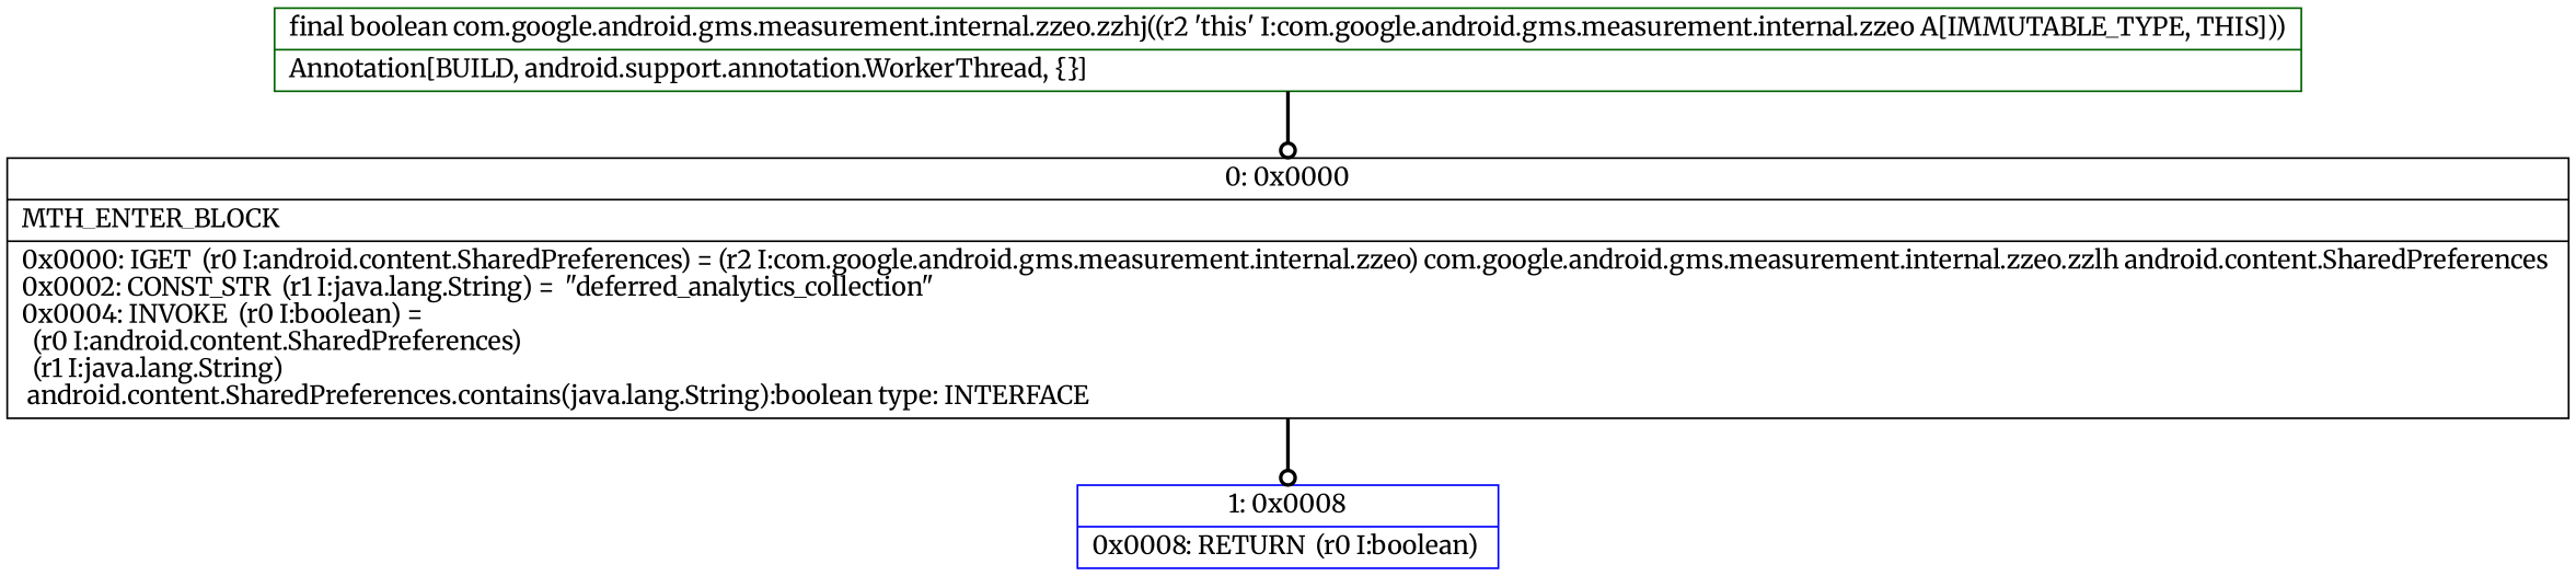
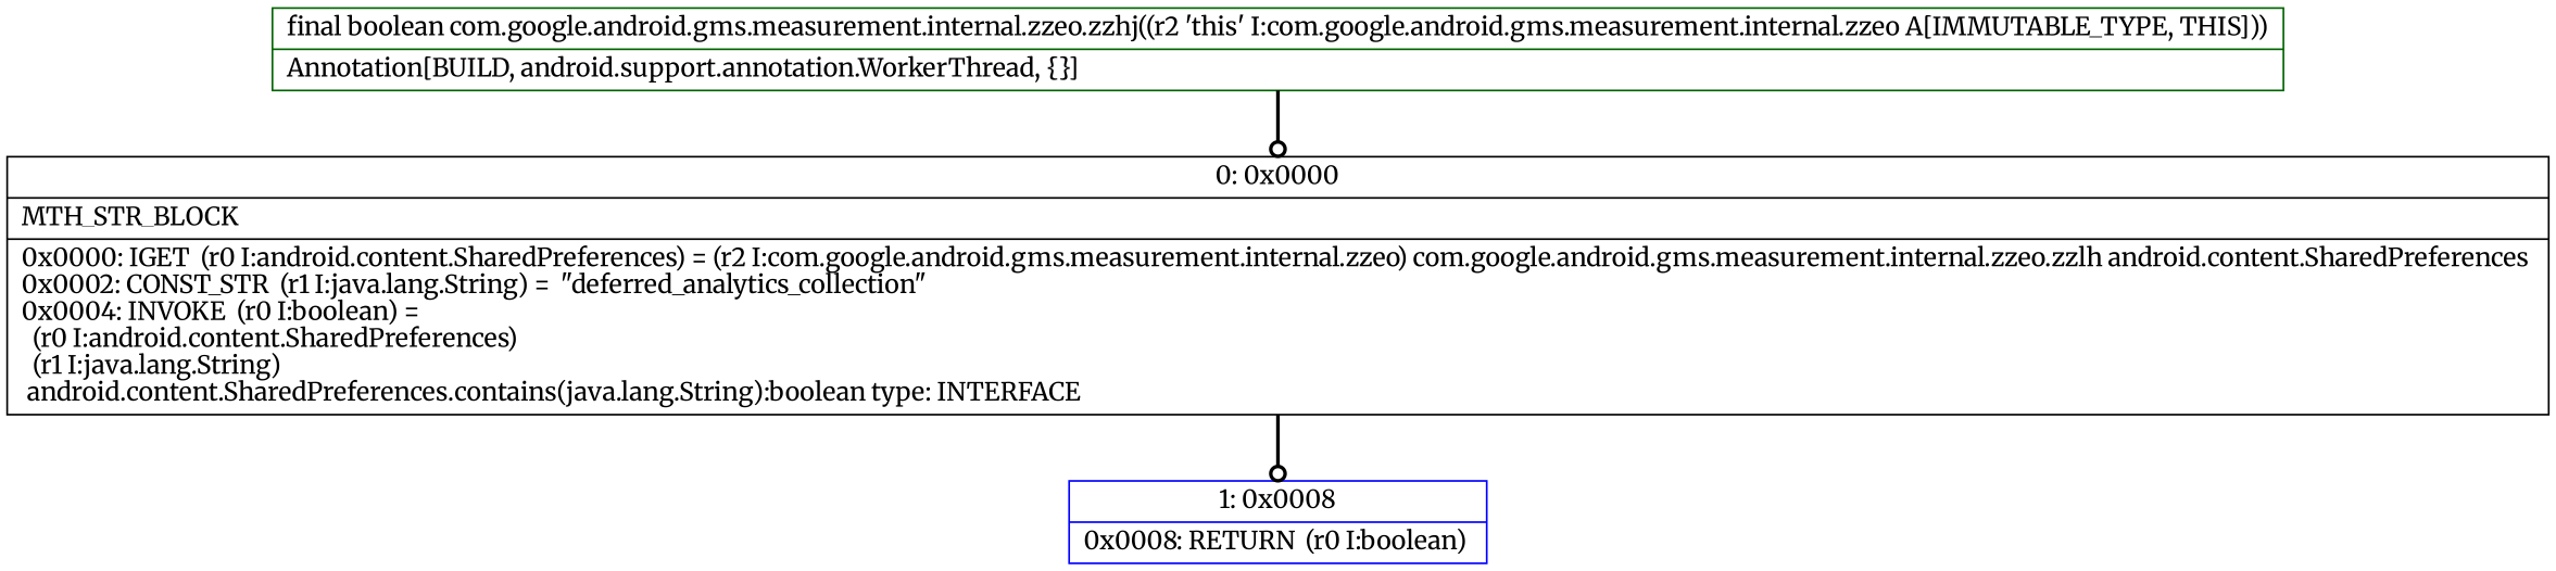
  digraph {
    fontname=Merriweather
    node [shape=record fontname=Merriweather]
    edge [style=bold arrowhead=odot fontname=Merriweather]
-   n1 [label="{0\:\ 0x0000|MTH_ENTER_BLOCK\l|0x0000: IGET  (r0 I:android.content.SharedPreferences) = (r2 I:com.google.android.gms.measurement.internal.zzeo) com.google.android.gms.measurement.internal.zzeo.zzlh android.content.SharedPreferences \l0x0002: CONST_STR  (r1 I:java.lang.String) =  \"deferred_analytics_collection\" \l0x0004: INVOKE  (r0 I:boolean) = \l  (r0 I:android.content.SharedPreferences)\l  (r1 I:java.lang.String)\l android.content.SharedPreferences.contains(java.lang.String):boolean type: INTERFACE \l}" color=black]
+   n1 [label="{0\:\ 0x0000|MTH_STR_BLOCK\l|0x0000: IGET  (r0 I:android.content.SharedPreferences) = (r2 I:com.google.android.gms.measurement.internal.zzeo) com.google.android.gms.measurement.internal.zzeo.zzlh android.content.SharedPreferences \l0x0002: CONST_STR  (r1 I:java.lang.String) =  \"deferred_analytics_collection\" \l0x0004: INVOKE  (r0 I:boolean) = \l  (r0 I:android.content.SharedPreferences)\l  (r1 I:java.lang.String)\l android.content.SharedPreferences.contains(java.lang.String):boolean type: INTERFACE \l}" color=black]
    n2 [label="{1\:\ 0x0008|0x0008: RETURN  (r0 I:boolean) \l}" color=blue]
    n3 [label="{final boolean com.google.android.gms.measurement.internal.zzeo.zzhj((r2 'this' I:com.google.android.gms.measurement.internal.zzeo A[IMMUTABLE_TYPE, THIS]))  | Annotation[BUILD, android.support.annotation.WorkerThread, \{\}]\l}" color=darkgreen]
    n1 -> n2
    n3 -> n1
  }
